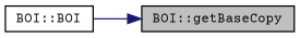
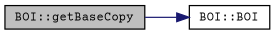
  digraph {
    rankdir=LR
    fontname="Courier Prime"
    node [color=black fontname="Courier Prime" fontsize=10 shape=record style=filled]
    n1 [fillcolor=grey75 fontcolor=black height=0.2 label="BOI::getBaseCopy" width=0.4]
    n2 [fillcolor=white height=0.2 label="BOI::BOI" width=0.4]
-   n2 -> n1 [color=midnightblue fontname="Courier Prime" fontsize=10 labelfontname=Helvetica labelfontsize=10 style=solid]
+   n1 -> n2 [color=midnightblue fontname="Courier Prime" fontsize=10 labelfontname=Helvetica labelfontsize=10 style=solid]
  }
